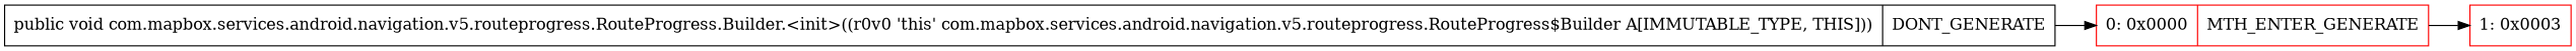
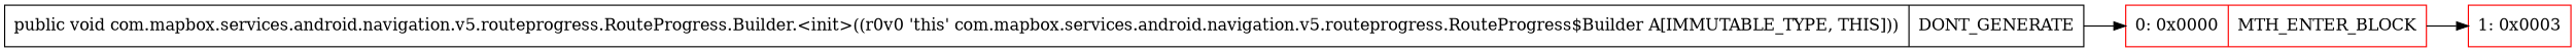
  digraph {
    rankdir=LR
    node [color=red shape=record]
-   n1 [label="{0\:\ 0x0000|MTH_ENTER_GENERATE\l}"]
+   n1 [label="{0\:\ 0x0000|MTH_ENTER_BLOCK\l}"]
    n2 [label="{1\:\ 0x0003}"]
    n3 [label="{public void com.mapbox.services.android.navigation.v5.routeprogress.RouteProgress.Builder.\<init\>((r0v0 'this' com.mapbox.services.android.navigation.v5.routeprogress.RouteProgress$Builder A[IMMUTABLE_TYPE, THIS]))  | DONT_GENERATE\l}" color=""]
    subgraph cluster_1 {
      label="R(0)"
    }
    n1 -> n2
    n3 -> n1
  }
